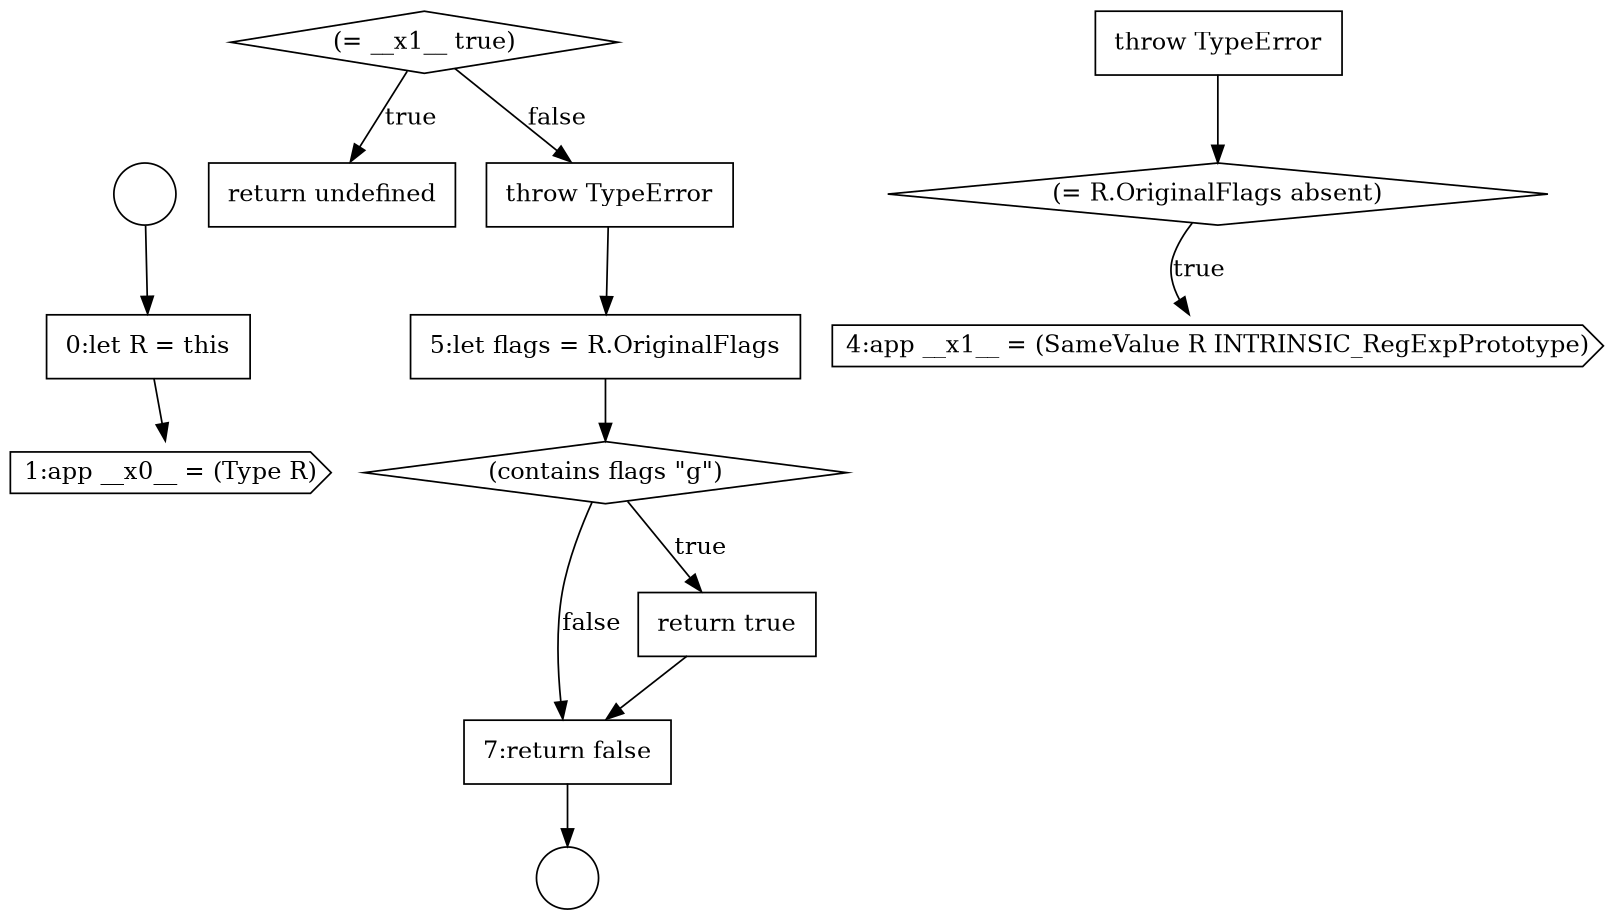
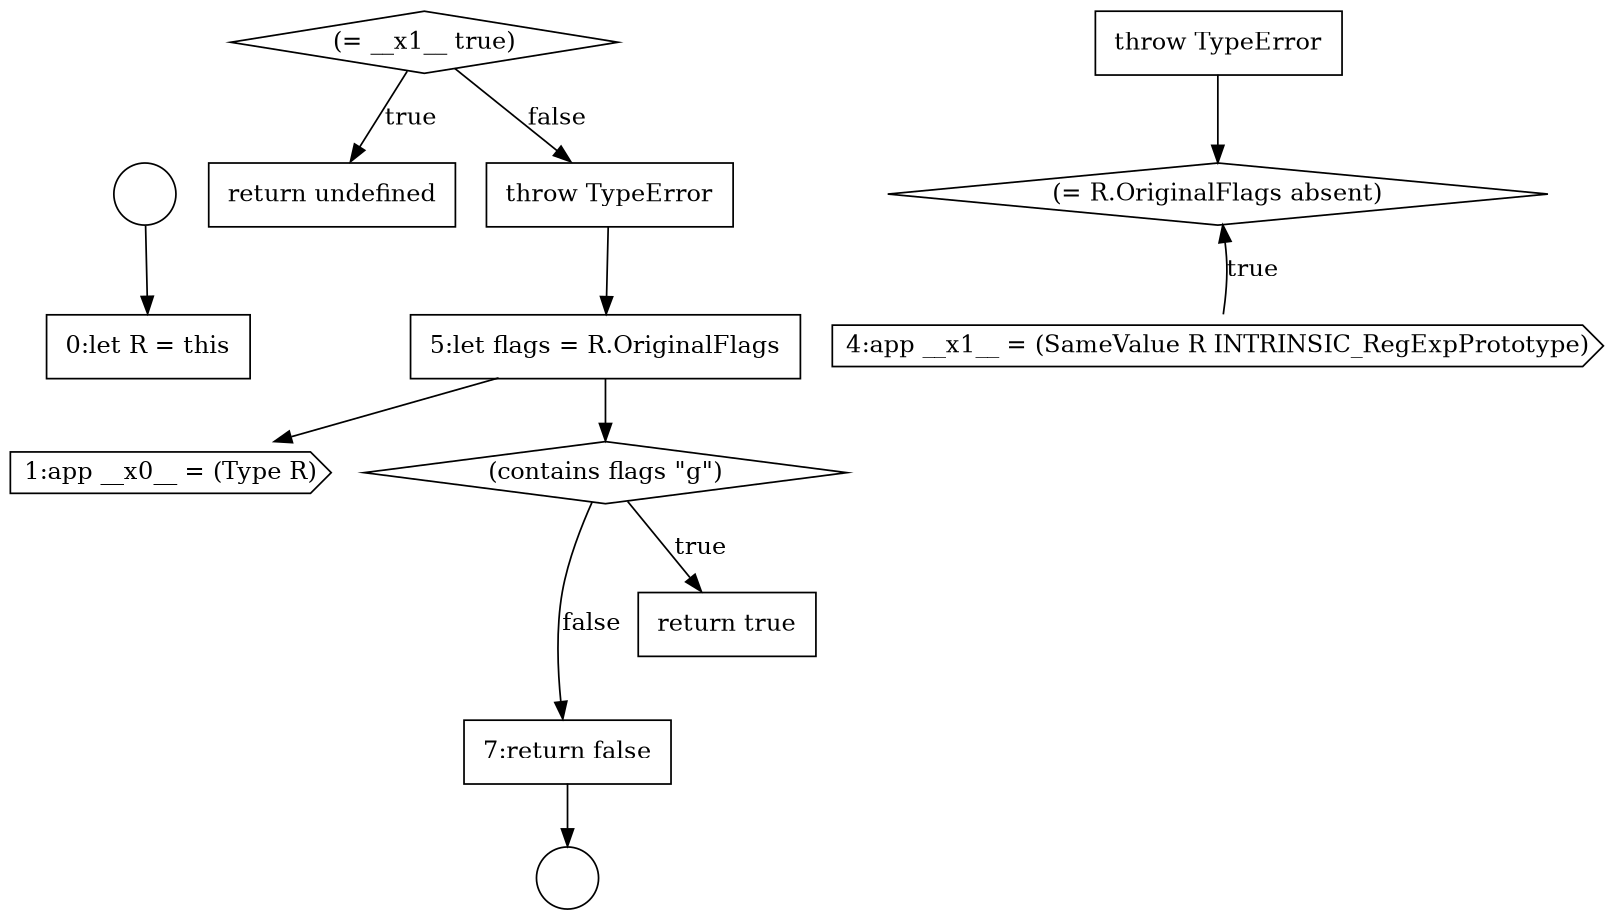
  digraph {
    node [color=black fillcolor=white shape=none style=filled]
    edge [color=black]
    n1 [label=" " shape=circle]
    n2 [label=<<font color="black">     <table border="0" cellborder="1" cellspacing="0" cellpadding="10">       <tr><td align="left">0:let R = this</td></tr>     </table>   </font>> margin=0]
    n3 [label=<<font color="black">1:app __x0__ = (Type R)</font>> shape=cds]
    n4 [label=" " shape=circle]
    n5 [label=<<font color="black">     <table border="0" cellborder="1" cellspacing="0" cellpadding="10">       <tr><td align="left">5:let flags = R.OriginalFlags</td></tr>     </table>   </font>> margin=0]
    n6 [label=<<font color="black">(contains flags &quot;g&quot;)</font>> shape=diamond]
    n7 [label=<<font color="black">     <table border="0" cellborder="1" cellspacing="0" cellpadding="10">       <tr><td align="left">7:return false</td></tr>     </table>   </font>> margin=0]
    n8 [label=<<font color="black">     <table border="0" cellborder="1" cellspacing="0" cellpadding="10">       <tr><td align="left">return true</td></tr>     </table>   </font>> margin=0]
    n9 [label=<<font color="black">(= R.OriginalFlags absent)</font>> shape=diamond]
    n10 [label=<<font color="black">4:app __x1__ = (SameValue R INTRINSIC_RegExpPrototype)</font>> shape=cds]
    n11 [label=<<font color="black">     <table border="0" cellborder="1" cellspacing="0" cellpadding="10">       <tr><td align="left">throw TypeError</td></tr>     </table>   </font>> margin=0]
    n12 [label=<<font color="black">(= __x1__ true)</font>> shape=diamond]
    n13 [label=<<font color="black">     <table border="0" cellborder="1" cellspacing="0" cellpadding="10">       <tr><td align="left">return undefined</td></tr>     </table>   </font>> margin=0]
    n14 [label=<<font color="black">     <table border="0" cellborder="1" cellspacing="0" cellpadding="10">       <tr><td align="left">throw TypeError</td></tr>     </table>   </font>> margin=0]
    n1 -> n2
-   n2 -> n3
+   n5 -> n3
    n5 -> n6
    n6 -> n7 [label=<<font color="black">false</font>>]
    n6 -> n8 [label=<<font color="black">true</font>>]
    n7 -> n4
-   n8 -> n7
-   n9 -> n10 [label=<<font color="black">true</font>>]
+   n10 -> n9 [label=<<font color="black">true</font>>]
    n11 -> n9
    n12 -> n13 [label=<<font color="black">true</font>>]
    n12 -> n14 [label=<<font color="black">false</font>>]
    n14 -> n5
  }
